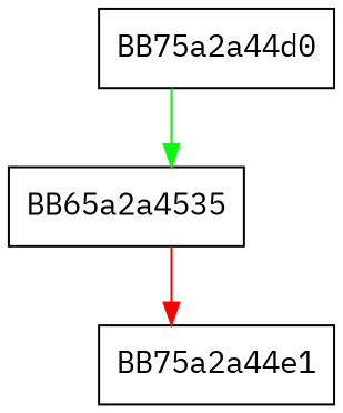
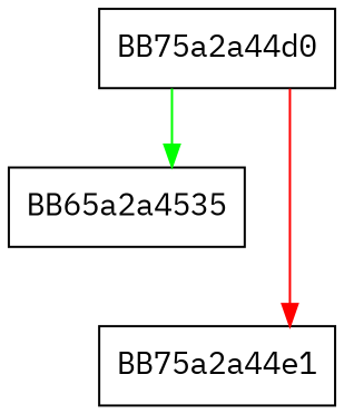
  digraph {
    fontname="IBM Plex Mono"
    splines=ortho
    node [fontname="IBM Plex Mono" shape=box]
    edge [fontname="IBM Plex Mono"]
    n1 [label=BB65a2a4535]
    BB75a2a44d0
    BB75a2a44e1
    BB75a2a44d0 -> n1 [color=green]
-   n1 -> BB75a2a44e1 [color=red]
+   BB75a2a44d0 -> BB75a2a44e1 [color=red]
  }
